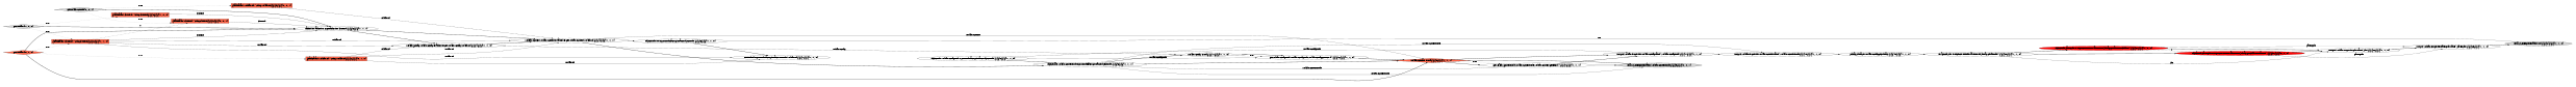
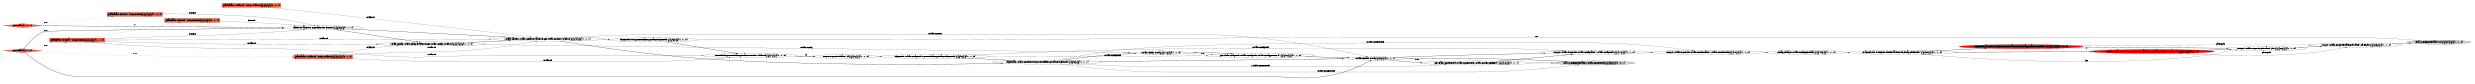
  digraph {
    rankdir=LR
    node [fillcolor=white shape=ellipse style=filled]
    edge [style=bold]
    n1 [label="ObjectNode workflowConfigNode = JsonNodeFactory.instance.objectNode()@@@9@@@['1', '1', '0']"]
    n2 [label="root.put(WorkflowProperties.WorkflowConfig.name(),workflowConfigNode)@@@17@@@['1', '1', '0']"]
    n3 [label="getWorkflowConfigNode(workflowConfigNode,workflowConfig.getRecord())@@@12@@@['1', '1', '0']"]
    n4 [label="ObjectNode workflowContextNode = JsonNodeFactory.instance.objectNode()@@@5@@@['1', '1', '1']"]
    n5 [label="root.put(WorkflowProperties.WorkflowContext.name(),workflowContextNode)@@@18@@@['1', '1', '0']"]
-   n6 [fillcolor=tomato label="workflowContext != null@@@6@@@['1', '1', '1']" shape=diamond]
+   n6 [label="workflowContext != null@@@6@@@['1', '1', '1']" shape=diamond]
    n7 [label="getWorkflowContextNode(workflowContextNode,workflowContext.getRecord())@@@7@@@['1', '1', '1']"]
    n8 [fillcolor=lightgray label="return JSONRepresentation(workflowContextNode)@@@9@@@['0', '0', '1']"]
    n9 [label="workflowConfig != null@@@11@@@['1', '1', '0']" shape=diamond]
    n10 [fillcolor=red label="ObjectNode parentJobs = OBJECT_MAPPER.valueToTree(jobDag.getChildrenToParents())@@@21@@@['0', '1', '0']"]
    n11 [label="root.put(WorkflowProperties.ParentJobs.name(),parentJobs)@@@23@@@['1', '1', '0']"]
    n12 [label="root.put(WorkflowProperties.Jobs.name(),jobs)@@@22@@@['1', '1', '0']"]
    n13 [fillcolor=lightgray label="return JSONRepresentation(root)@@@24@@@['1', '1', '0']"]
-   n14 [fillcolor=lightgray label="getWorkflowContext['0', '0', '1']" shape=diamond]
    n15 [fillcolor=tomato label="@PathParam(\"workflowId\") String workflowId@@@2@@@['0', '0', '1']" shape=box]
    n16 [label="TaskDriver taskDriver = getTaskDriver(clusterId)@@@3@@@['1', '1', '1']"]
    n17 [fillcolor=tomato label="@PathParam(\"clusterId\") String clusterId@@@2@@@['0', '0', '1']" shape=box]
    n18 [label="WorkflowContext workflowContext = taskDriver.getWorkflowContext(workflowId)@@@4@@@['1', '1', '1']"]
    n19 [label="WorkflowConfig workflowConfig = taskDriver.getWorkflowConfig(workflowId)@@@4@@@['1', '1', '0']"]
    n20 [label="ObjectNode root = JsonNodeFactory.instance.objectNode()@@@6@@@['1', '1', '0']"]
-   n21 [fillcolor=lightgray label="getWorkflow['1', '0', '0']" shape=diamond]
+   n21 [fillcolor=tomato label="getWorkflow['1', '0', '0']" shape=diamond]
    n22 [fillcolor=tomato label="@PathParam(\"clusterId\") String clusterId@@@2@@@['1', '0', '0']" shape=box]
    n23 [fillcolor=tomato label="@PathParam(\"clusterId\") String clusterId@@@2@@@['1', '1', '0']" shape=box]
    n24 [label="TextNode id = JsonNodeFactory.instance.textNode(workflowId)@@@7@@@['1', '1', '0']"]
+   n25 [label="root.put(Properties.id.name(),id)@@@8@@@['1', '1', '0']"]
    n26 [label="JobDag jobDag = workflowConfig.getJobDag()@@@19@@@['1', '1', '0']"]
    n27 [label="ArrayNode jobs = OBJECT_MAPPER.valueToTree(jobDag.getAllNodes())@@@20@@@['1', '1', '0']"]
    n28 [fillcolor=tomato label="@PathParam(\"workflowId\") String workflowId@@@2@@@['0', '1', '0']" shape=box]
    n29 [fillcolor=red label="ObjectNode parentJobs = OBJECT_MAPPER.valueToTree(jobDag.getParentsToChildren())@@@21@@@['1', '0', '0']"]
    n30 [fillcolor=tomato label="getWorkflow['0', '1', '0']" shape=diamond]
    n1 -> n2 [label=workflowConfigNode style=solid]
    n1 -> n3 [label=workflowConfigNode style=solid]
    n1 -> n4
    n2 -> n5
    n3 -> n6
    n4 -> n5 [label=workflowContextNode style=solid]
    n4 -> n6
    n4 -> n7 [label=workflowContextNode style=solid]
    n4 -> n8 [label=workflowContextNode style=solid]
    n4 -> n9
    n5 -> n26
    n6 -> n2
    n6 -> n7
    n6 -> n7 [label=true style=dotted]
    n6 -> n8
    n7 -> n2
    n7 -> n8
    n9 -> n3 [label=true style=dotted]
    n9 -> n3
    n10 -> n11 [label=parentJobs style=solid]
    n10 -> n12
    n11 -> n13
    n12 -> n11
-   n14 -> n15 [label=true style=dotted]
-   n14 -> n16
-   n14 -> n17 [label=true style=dotted]
    n15 -> n18 [label=workflowId style=solid]
    n16 -> n18
    n16 -> n19
    n17 -> n16 [label=clusterId style=solid]
    n18 -> n4
    n18 -> n6 [label=workflowContext style=solid]
    n18 -> n20
    n19 -> n9 [label=workflowConfig style=solid]
    n19 -> n18
    n20 -> n13 [label=root style=solid]
    n20 -> n24
    n21 -> n16
    n21 -> n22 [label=true style=dotted]
    n21 -> n23 [label=true style=dotted]
    n22 -> n16 [label=clusterId style=solid]
    n23 -> n16 [label=clusterId style=solid]
    n23 -> n17 [label=0 style=dashed]
    n23 -> n18 [label=workflowId style=solid]
    n23 -> n19 [label=workflowId style=solid]
    n23 -> n24 [label=workflowId style=solid]
+   n24 -> n25 [label=id style=solid]
+   n24 -> n25
+   n25 -> n1
    n26 -> n27
    n27 -> n10
    n27 -> n12 [label=jobs style=solid]
    n27 -> n29
    n28 -> n18 [label=workflowId style=solid]
    n28 -> n19 [label=workflowId style=solid]
    n28 -> n24 [label=workflowId style=solid]
    n29 -> n10 [label=0 style=dashed]
    n29 -> n11 [label=parentJobs style=solid]
    n29 -> n12
    n30 -> n6
    n30 -> n16
    n30 -> n23 [label=true style=dotted]
    n30 -> n28 [label=true style=dotted]
  }
